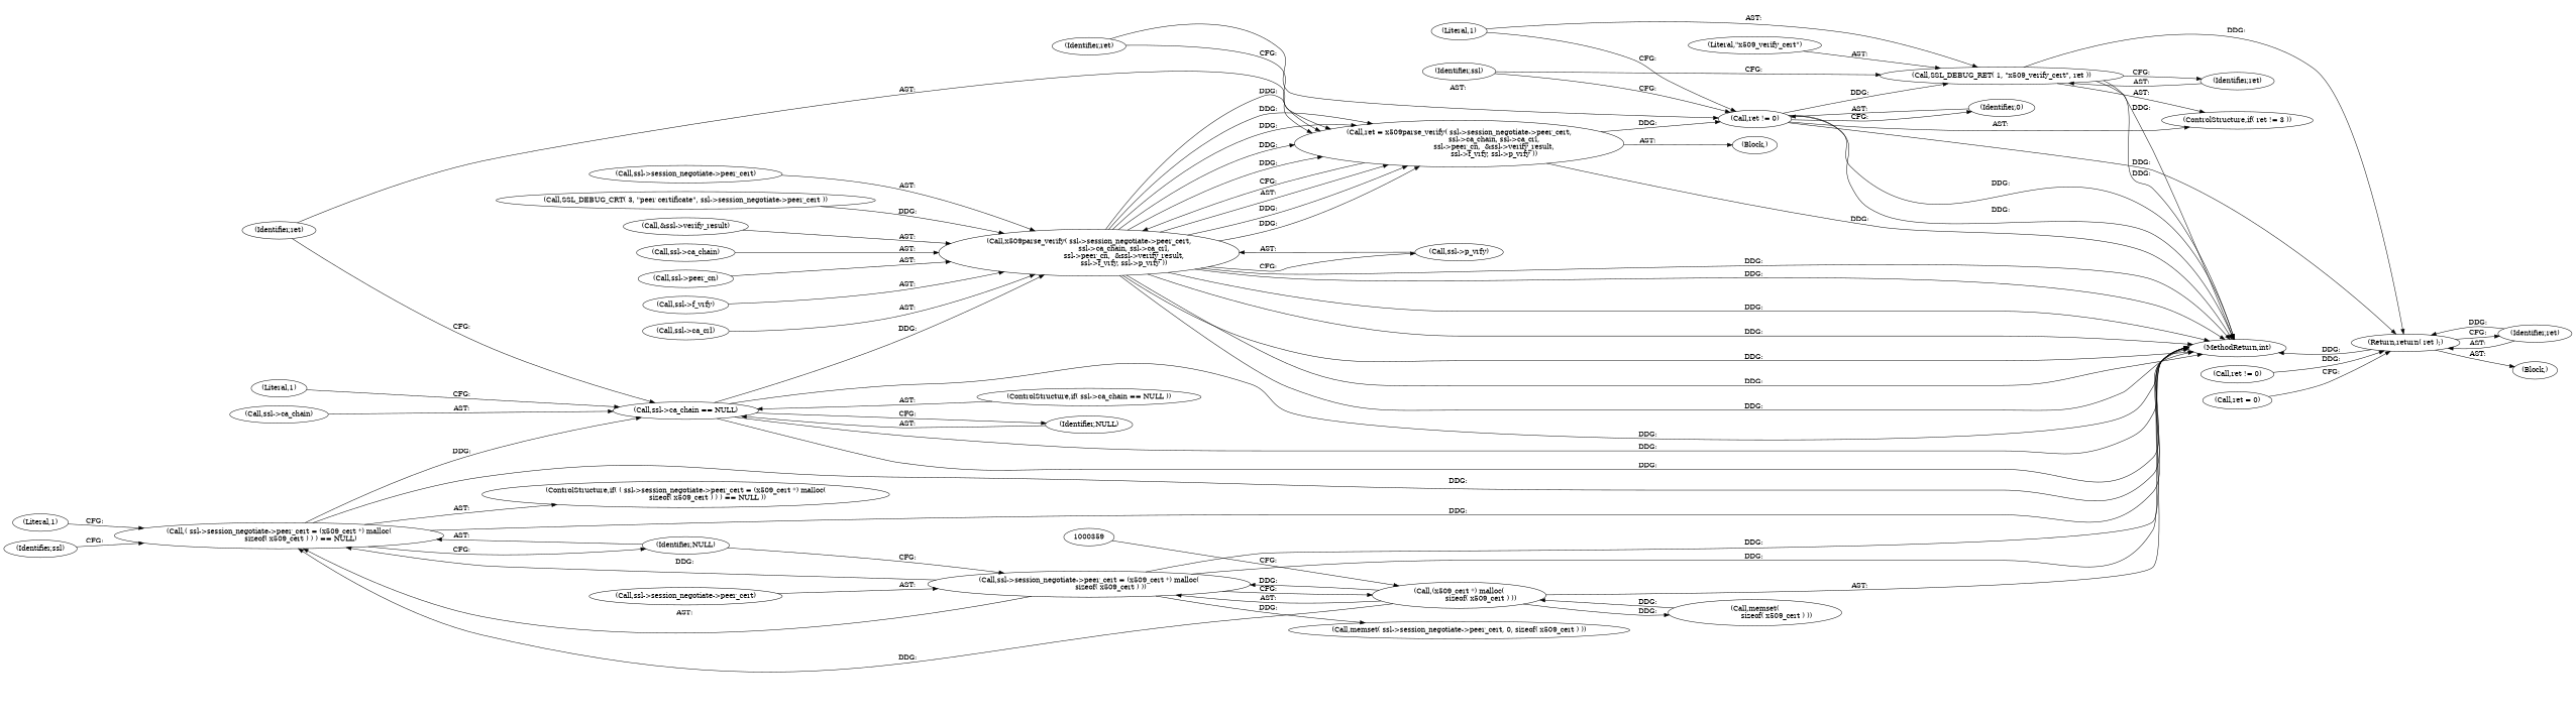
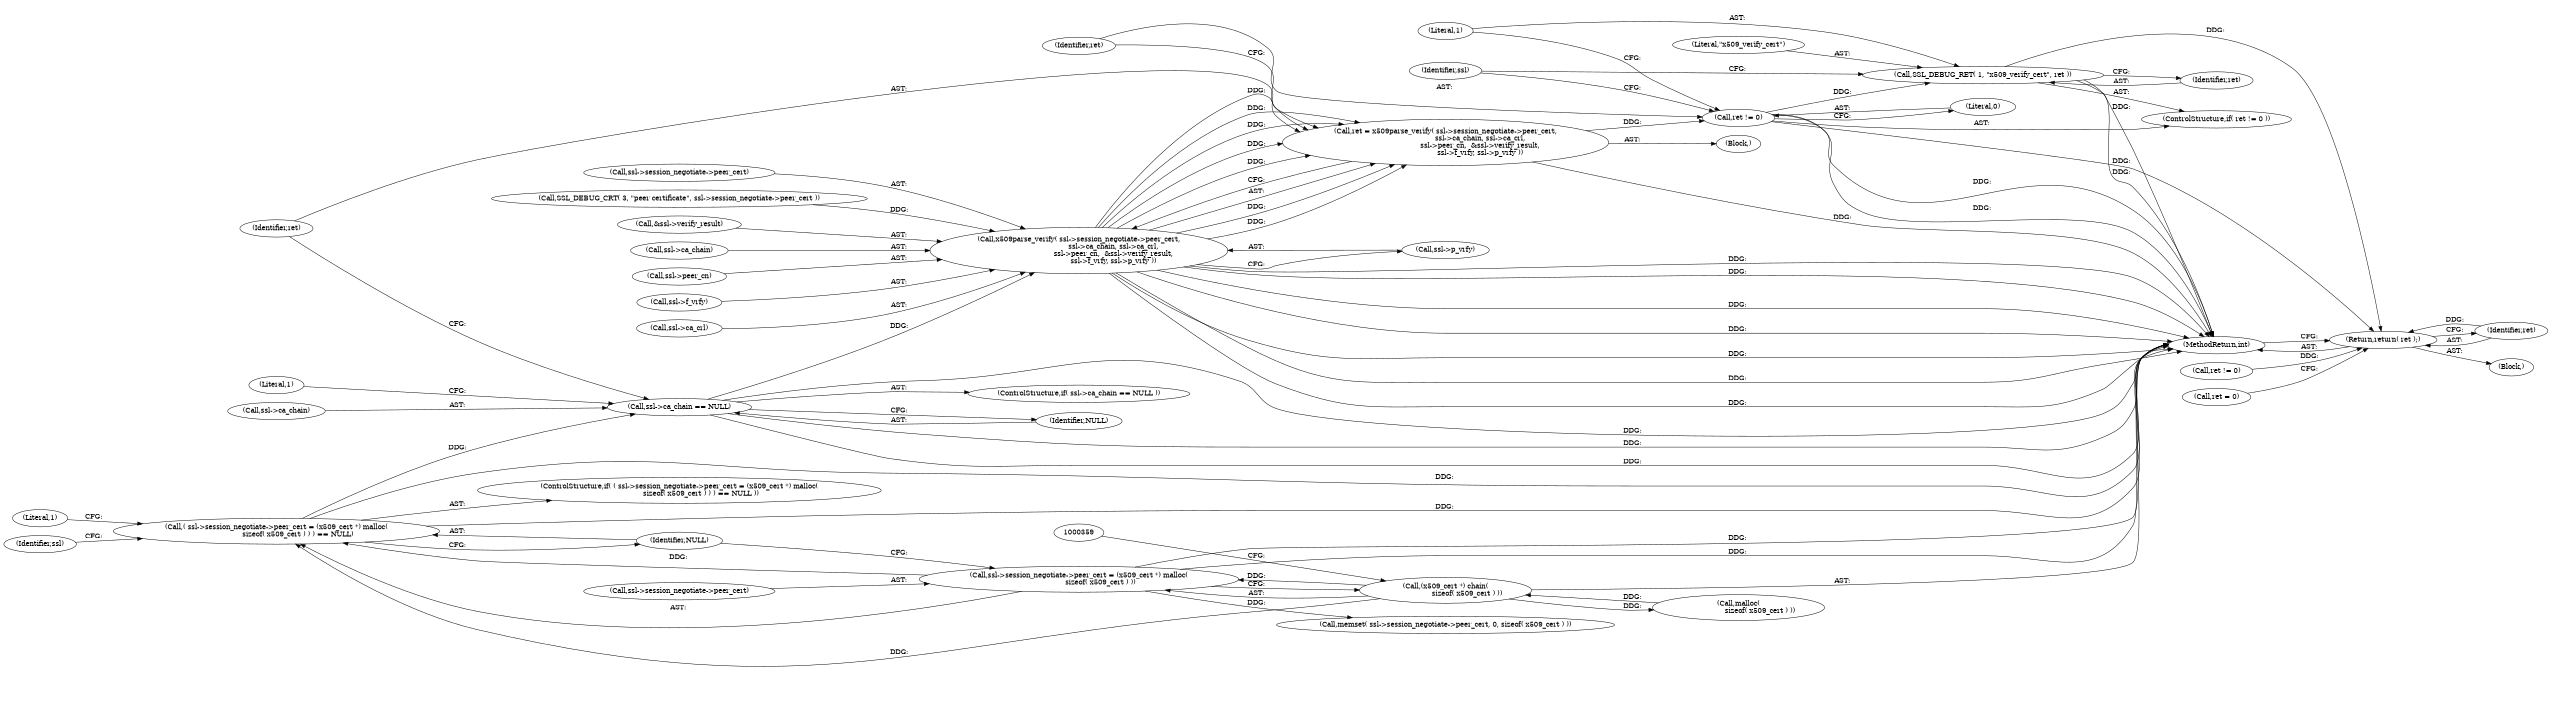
  digraph {
    rankdir=LR
    n1 [label="(Call,ssl->ca_chain == NULL)"]
    n2 [label="(Call,x509parse_verify( ssl->session_negotiate->peer_cert,\n                                ssl->ca_chain, ssl->ca_crl,\n                                ssl->peer_cn,  &ssl->verify_result,\n                                ssl->f_vrfy, ssl->p_vrfy ))"]
    n3 [label="(MethodReturn,int)"]
    n4 [label="(ControlStructure,if( ssl->ca_chain == NULL ))"]
    n5 [label="(Identifier,NULL)"]
    n6 [label="(Call,ret = x509parse_verify( ssl->session_negotiate->peer_cert,\n                                ssl->ca_chain, ssl->ca_crl,\n                                ssl->peer_cn,  &ssl->verify_result,\n                                ssl->f_vrfy, ssl->p_vrfy ))"]
    n7 [label="(Call,ssl->p_vrfy)"]
    n8 [label="(Return,return( ret );)"]
    n9 [label="(Call,( ssl->session_negotiate->peer_cert = (x509_cert *) malloc(\n                    sizeof( x509_cert ) ) ) == NULL)"]
    n10 [label="(Identifier,NULL)"]
    n11 [label="(ControlStructure,if( ( ssl->session_negotiate->peer_cert = (x509_cert *) malloc(\n                    sizeof( x509_cert ) ) ) == NULL ))"]
    n12 [label="(Call,ssl->session_negotiate->peer_cert = (x509_cert *) malloc(\n                    sizeof( x509_cert ) ))"]
-   n13 [label="(Call,(x509_cert *) malloc(\n                    sizeof( x509_cert ) ))"]
+   n13 [label="(Call,(x509_cert *) chain(\n                    sizeof( x509_cert ) ))"]
    n14 [label="(Call,memset( ssl->session_negotiate->peer_cert, 0, sizeof( x509_cert ) ))"]
-   n15 [label="(Call,memset(\n                    sizeof( x509_cert ) ))"]
+   n15 [label="(Call,malloc(\n                    sizeof( x509_cert ) ))"]
    n16 [label="(Call,ret != 0)"]
    n17 [label="(Block,)"]
    n18 [label="(Call,SSL_DEBUG_RET( 1, \"x509_verify_cert\", ret ))"]
-   n19 [label="(ControlStructure,if( ret != 3 ))"]
-   n20 [label="(Identifier,0)"]
+   n19 [label="(ControlStructure,if( ret != 0 ))"]
+   n20 [label="(Literal,0)"]
    n21 [label="(Identifier,ret)"]
    n22 [label="(Identifier,ret)"]
    n23 [label="(Block,)"]
    n24 [label="(Call,ret != 0)"]
    n25 [label="(Call,ssl->f_vrfy)"]
    n26 [label="(Identifier,ret)"]
    n27 [label="(Call,ssl->session_negotiate->peer_cert)"]
    n28 [label="(Call,ssl->ca_crl)"]
    n29 [label="(Literal,1)"]
    n30 [label="(Call,ssl->session_negotiate->peer_cert)"]
    n31 [label="(Literal,\"x509_verify_cert\")"]
    n32 [label="(Call,SSL_DEBUG_CRT( 3, \"peer certificate\", ssl->session_negotiate->peer_cert ))"]
    n33 [label="(Call,&ssl->verify_result)"]
    n34 [label="(Call,ssl->ca_chain)"]
    n35 [label="(Call,ret = 0)"]
    n36 [label="(Call,ssl->ca_chain)"]
    n37 [label="(Literal,1)"]
    n38 [label="(Identifier,ssl)"]
    n39 [label="(Identifier,ssl)"]
    n40 [label="(Literal,1)"]
    n41 [label="(Identifier,ret)"]
    n42 [label="(Call,ssl->peer_cn)"]
    1000359
    n1 -> n2 [label="DDG: "]
    n1 -> n3 [label="DDG: "]
    n1 -> n3 [label="DDG: "]
    n1 -> n3 [label="DDG: "]
-   n4 -> n1 [label="AST: "]
+   n1 -> n4 [label="AST: "]
    n1 -> n5 [label="CFG: "]
    n2 -> n3 [label="DDG: "]
    n2 -> n3 [label="DDG: "]
    n2 -> n3 [label="DDG: "]
    n2 -> n3 [label="DDG: "]
    n2 -> n3 [label="DDG: "]
    n2 -> n3 [label="DDG: "]
    n2 -> n3 [label="DDG: "]
    n2 -> n6 [label="AST: "]
    n2 -> n6 [label="DDG: "]
    n2 -> n6 [label="DDG: "]
    n2 -> n6 [label="DDG: "]
    n2 -> n6 [label="DDG: "]
    n2 -> n6 [label="DDG: "]
    n2 -> n6 [label="DDG: "]
    n2 -> n6 [label="DDG: "]
    n2 -> n7 [label="CFG: "]
+   n3 -> n8 [label="CFG: "]
    n5 -> n1 [label="AST: "]
    n6 -> n2 [label="CFG: "]
    n6 -> n3 [label="DDG: "]
    n6 -> n16 [label="DDG: "]
    n6 -> n17 [label="AST: "]
    n7 -> n2 [label="AST: "]
-   n8 -> n3 [label="DDG: "]
+   n8 -> n3 [label="AST: "]
    n8 -> n22 [label="CFG: "]
    n8 -> n23 [label="AST: "]
    n9 -> n1 [label="DDG: "]
    n9 -> n3 [label="DDG: "]
    n9 -> n3 [label="DDG: "]
    n9 -> n10 [label="CFG: "]
    n9 -> n11 [label="AST: "]
    n10 -> n9 [label="AST: "]
    n10 -> n12 [label="CFG: "]
    n12 -> n3 [label="DDG: "]
    n12 -> n3 [label="DDG: "]
    n12 -> n9 [label="AST: "]
    n12 -> n9 [label="DDG: "]
    n12 -> n13 [label="CFG: "]
    n12 -> n14 [label="DDG: "]
    n13 -> n3 [label="AST: "]
    n13 -> n9 [label="DDG: "]
    n13 -> n12 [label="AST: "]
    n13 -> n12 [label="DDG: "]
    n13 -> n15 [label="DDG: "]
    n15 -> n13 [label="DDG: "]
    n16 -> n3 [label="DDG: "]
    n16 -> n3 [label="DDG: "]
    n16 -> n8 [label="DDG: "]
    n16 -> n18 [label="DDG: "]
    n16 -> n19 [label="AST: "]
    n16 -> n20 [label="CFG: "]
    n18 -> n3 [label="DDG: "]
    n18 -> n3 [label="DDG: "]
    n18 -> n8 [label="DDG: "]
    n18 -> n19 [label="AST: "]
    n18 -> n21 [label="CFG: "]
    n20 -> n16 [label="AST: "]
    n21 -> n18 [label="AST: "]
    n22 -> n8 [label="AST: "]
    n22 -> n8 [label="DDG: "]
    n24 -> n8 [label="DDG: "]
    n25 -> n2 [label="AST: "]
    n26 -> n6 [label="CFG: "]
    n26 -> n16 [label="AST: "]
    n27 -> n12 [label="AST: "]
    n28 -> n2 [label="AST: "]
    n29 -> n16 [label="CFG: "]
    n29 -> n18 [label="AST: "]
    n30 -> n2 [label="AST: "]
    n31 -> n18 [label="AST: "]
    n32 -> n2 [label="DDG: "]
    n33 -> n2 [label="AST: "]
    n34 -> n2 [label="AST: "]
    n35 -> n8 [label="CFG: "]
    n36 -> n1 [label="AST: "]
    n37 -> n9 [label="CFG: "]
    n38 -> n9 [label="CFG: "]
    n39 -> n16 [label="CFG: "]
    n39 -> n18 [label="CFG: "]
    n40 -> n1 [label="CFG: "]
    n41 -> n1 [label="CFG: "]
    n41 -> n6 [label="AST: "]
    n42 -> n2 [label="AST: "]
    1000359 -> n13 [label="CFG: "]
  }
